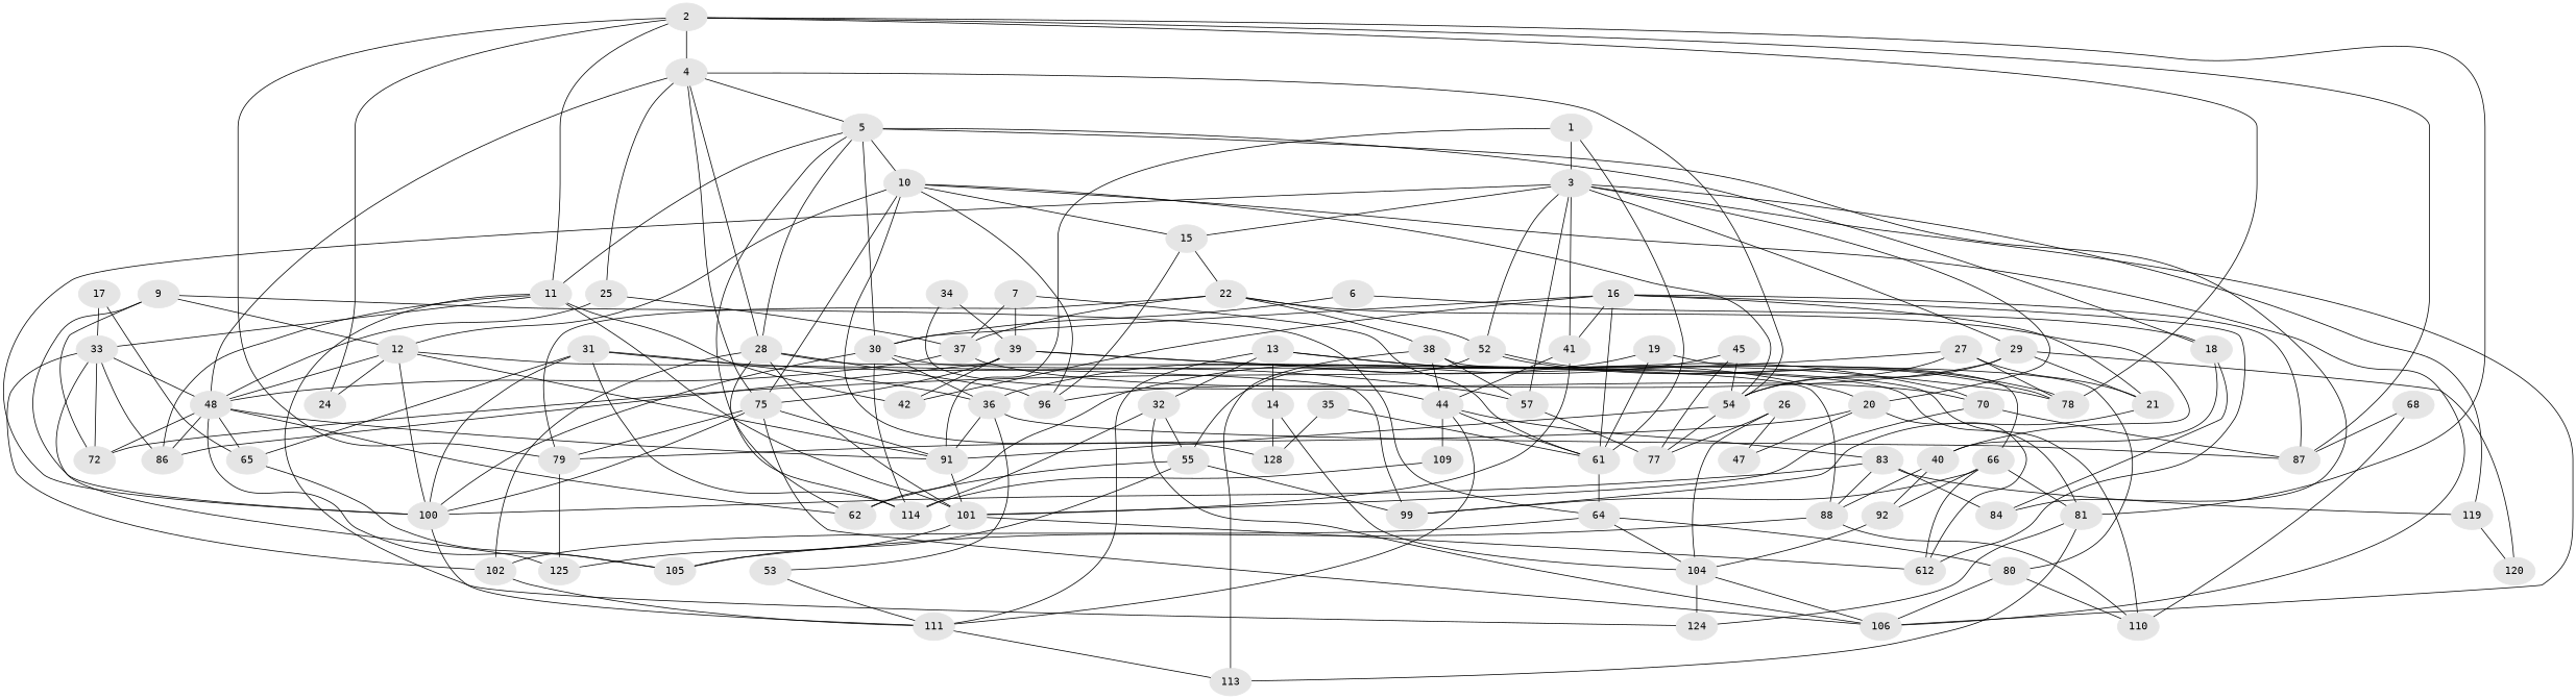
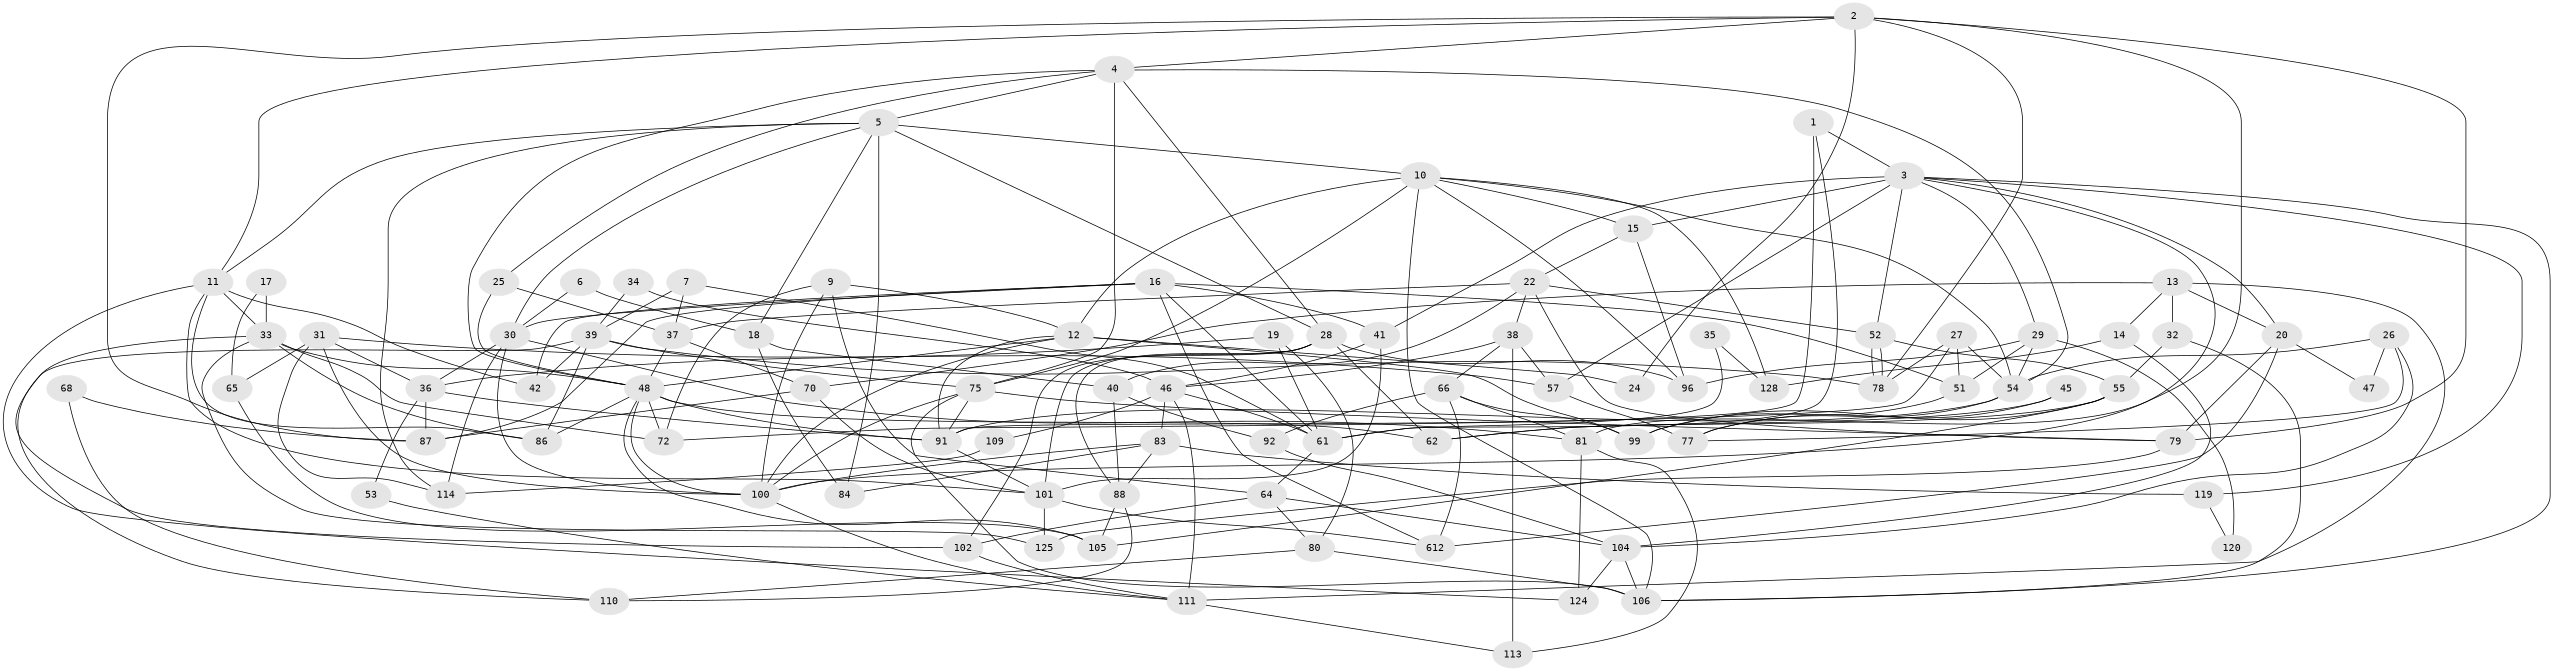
  graph {
    fontname="DejaVu Sans Mono"
    node [color=gray90 fontname="DejaVu Sans Mono" style=filled]
    edge [fontname="DejaVu Sans Mono"]
    3 [super="+49+21"]
    15 [super="+43"]
    20
    29 [super="+108"]
    41
    52
    57
    100
    106
    119
    1
    61 [super="+103"]
    91 [super="+95"]
    64
    101 [super="+126"]
    2 [super="+8"]
    4 [super="+50"]
    11 [super="+73+122"]
    24
    78
    79 [super="+107"]
    81
    87
    5 [super="+58+121"]
    25
    28 [super="+67"]
    48 [super="+63"]
    54 [super="+97"]
    75 [super="+93"]
    33 [super="+69+74"]
    42
    86
    124
    125
    113
    96
    22 [super="+117"]
    n38 [label=612]
    47
-   51 [super="+76" label=21]
+   51 [super="+76"]
    120
-   46 [super="+116" label=44]
+   46 [super="+116"]
    55
    77
    111
    10 [super="+85"]
    18
    30 [super="+94+59"]
    84
    114
    37
    62
    88
    102
    72
    65
    105
    53
    12 [super="+60"]
    128
    40
    36 [super="+82"]
    6
    7
    39 [super="+90+56+98"]
    70
    110
    99
    9
    104 [super="+123"]
    80
    13 [super="+23"]
    14
    32
    38
    16 [super="+71+127"]
    17
    92
    19
    66
    26
    27
    31 [super="+44"]
    34
    83
    109
    35
    45
    68
    3 -- 15
    3 -- 20
    3 -- 29
    3 -- 41
    3 -- 52
    3 -- 57
    3 -- 100
    3 -- 106
    3 -- 119
    15 -- 96
    15 -- 22
    20 -- 79
    20 -- n38
    20 -- 47
    29 -- 54
    29 -- 96
    29 -- 51
    29 -- 120 [weight=2]
    41 -- 101
    41 -- 46
    52 -- 78
    52 -- 78
    52 -- 55
    57 -- 77
    100 -- 111
    119 -- 120
    1 -- 3
    1 -- 61
    1 -- 91
    61 -- 64
    91 -- 101
    64 -- 102
    64 -- 104
    64 -- 80
    101 -- 125
    101 -- n38
    2 -- 4
    2 -- 11
    2 -- 24
    2 -- 78
    2 -- 79
    2 -- 81
    2 -- 87
    4 -- 5
    4 -- 25
    4 -- 28
    4 -- 48
    4 -- 54
    4 -- 75
    11 -- 101
    11 -- 33
    11 -- 42
    11 -- 86
    11 -- 124
    79 -- 125
    81 -- 124
    81 -- 113
    5 -- 11
    5 -- 28
    5 -- 10 [weight=2]
    5 -- 18
    5 -- 30
    5 -- 84
    5 -- 114
    25 -- 48
    25 -- 37
    28 -- 101
    28 -- 96
    28 -- 62
    28 -- 88
    28 -- 102
    48 -- 91
    48 -- 86
    48 -- 62
    48 -- 72
-   48 -- 65
+   48 -- 100
    48 -- 105
    54 -- 91
    54 -- 77
    75 -- 100
    75 -- 106
    75 -- 91
    75 -- 79
    33 -- 48
    33 -- 86
    33 -- 125
    33 -- 102
    33 -- 72
    22 -- 52
    22 -- 79
    22 -- 37
    22 -- 40
    22 -- 38
    51 -- 99
    46 -- 61
    46 -- 111
    46 -- 83
    46 -- 109
    55 -- 62
    55 -- 105
    55 -- 99
    111 -- 113
    10 -- 15
    10 -- 106
    10 -- 54
    10 -- 75
    10 -- 96
    10 -- 12
    10 -- 128
    18 -- 84
    18 -- 40
    30 -- 100
    30 -- 81
    30 -- 114
    30 -- 36
    37 -- 48
    37 -- 70
    88 -- 105
    88 -- 110
    102 -- 111
    65 -- 105
    53 -- 111
    12 -- 100
    12 -- 91
    12 -- 24
    12 -- 48
    12 -- 99
    40 -- 88
    40 -- 92
    36 -- 91
    36 -- 87 [weight=2]
    36 -- 53
    6 -- 18
    6 -- 30
    7 -- 61
    7 -- 37
    7 -- 39
    39 -- 78
    39 -- 75
    39 -- 42 [weight=2]
    39 -- 86
    39 -- 110
    70 -- 101
    70 -- 87
    9 -- 100
    9 -- 64
    9 -- 72
    9 -- 12
    104 -- 106
    104 -- 124
    80 -- 106
    80 -- 110
    13 -- 20
    13 -- 111
    13 -- 70
    13 -- 14
    13 -- 32
    14 -- 128
    14 -- 104
    32 -- 106
    32 -- 55
-   32 -- 114
    38 -- 57
    38 -- 113
    38 -- 46
    38 -- 66
    16 -- 41
    16 -- 61
    16 -- 87
    16 -- 42
    16 -- n38
    16 -- 51
    16 -- 30
    17 -- 33
    17 -- 65
    92 -- 104
    19 -- 61
    19 -- 36
    19 -- 80
    66 -- 81
    66 -- n38
    66 -- 99
    66 -- 92
    26 -- 47
    26 -- 77
    26 -- 104
    27 -- 78
    27 -- 54
    27 -- 51
    27 -- 72
    31 -- 57
    31 -- 100
    31 -- 114
    31 -- 65
    31 -- 36
    34 -- 46
    34 -- 39
    83 -- 100
    83 -- 119
    83 -- 84
    83 -- 88
    109 -- 114
    35 -- 61
    35 -- 128
-   45 -- 54
+   26 -- 54
    45 -- 77
    45 -- 62
    68 -- 87
    68 -- 110
  }
